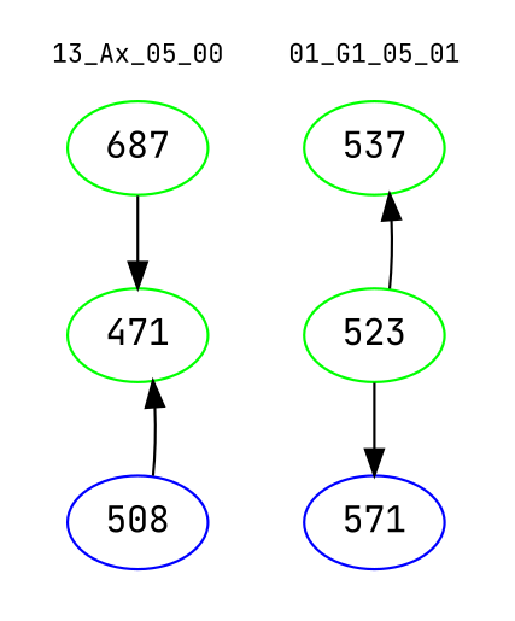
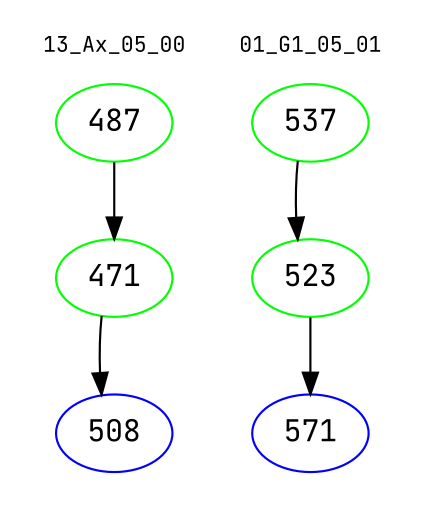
  digraph {
    fontname="JetBrains Mono"
    node [color=green fontname="JetBrains Mono"]
    edge [color=black fontname="JetBrains Mono"]
-   n1 [label=687]
+   n1 [label=487]
    n2 [label=471]
    n3 [color=blue label=508]
    n4 [label=537]
    n5 [label=523]
    n6 [color=blue label=571]
    subgraph cluster_1 {
      color=white
      fontsize=10
      label="13_Ax_05_00"
      n1
      n2
      n3
    }
    subgraph cluster_2 {
      color=white
      fontsize=10
      label="01_G1_05_01"
      n4
      n5
      n6
    }
    n1 -> n2
-   n3 -> n2
-   n5 -> n4
+   n2 -> n3
+   n4 -> n5
    n5 -> n6
  }
